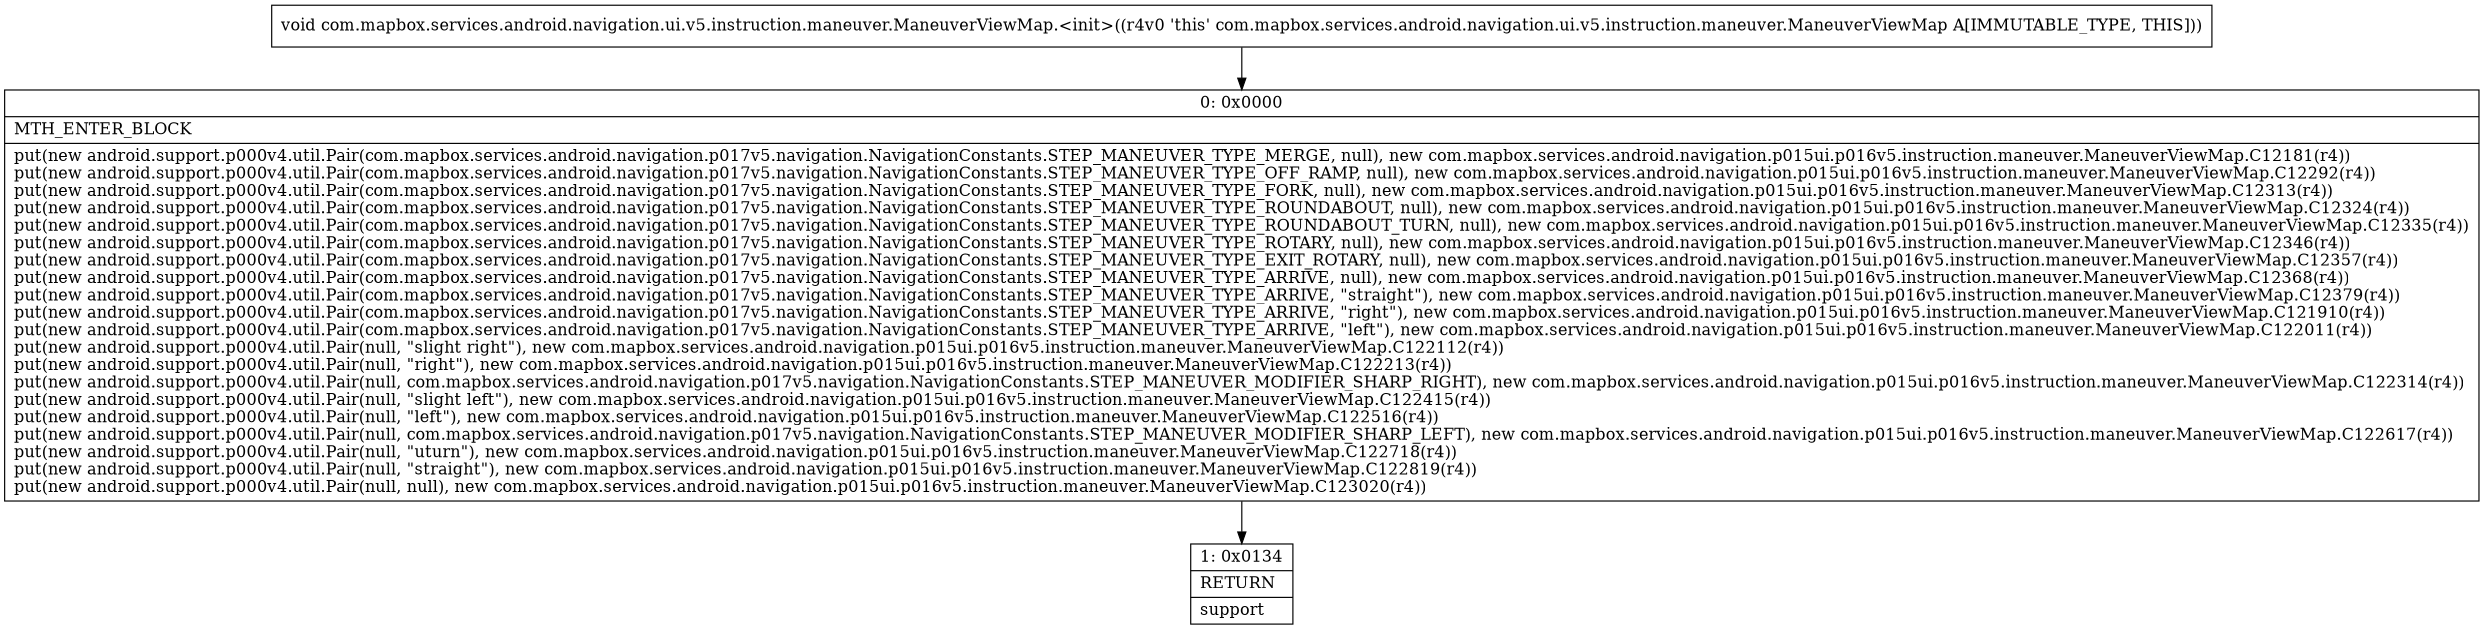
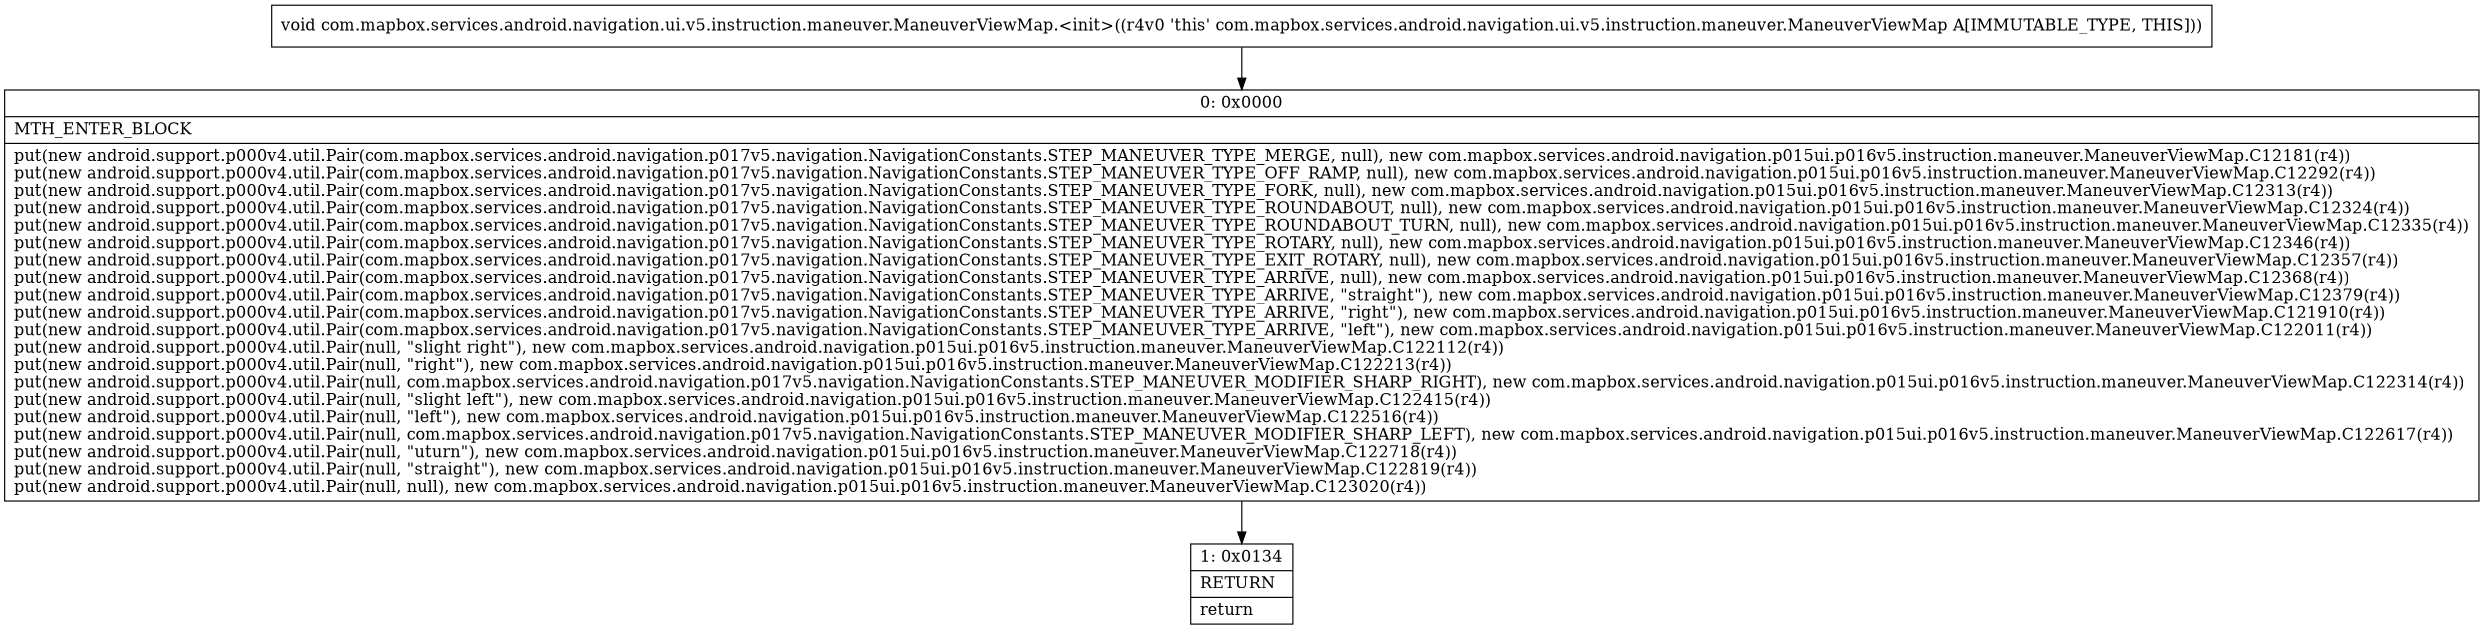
  digraph {
    node [shape=record]
    n1 [label="{0\:\ 0x0000|MTH_ENTER_BLOCK\l|put(new android.support.p000v4.util.Pair(com.mapbox.services.android.navigation.p017v5.navigation.NavigationConstants.STEP_MANEUVER_TYPE_MERGE, null), new com.mapbox.services.android.navigation.p015ui.p016v5.instruction.maneuver.ManeuverViewMap.C12181(r4))\lput(new android.support.p000v4.util.Pair(com.mapbox.services.android.navigation.p017v5.navigation.NavigationConstants.STEP_MANEUVER_TYPE_OFF_RAMP, null), new com.mapbox.services.android.navigation.p015ui.p016v5.instruction.maneuver.ManeuverViewMap.C12292(r4))\lput(new android.support.p000v4.util.Pair(com.mapbox.services.android.navigation.p017v5.navigation.NavigationConstants.STEP_MANEUVER_TYPE_FORK, null), new com.mapbox.services.android.navigation.p015ui.p016v5.instruction.maneuver.ManeuverViewMap.C12313(r4))\lput(new android.support.p000v4.util.Pair(com.mapbox.services.android.navigation.p017v5.navigation.NavigationConstants.STEP_MANEUVER_TYPE_ROUNDABOUT, null), new com.mapbox.services.android.navigation.p015ui.p016v5.instruction.maneuver.ManeuverViewMap.C12324(r4))\lput(new android.support.p000v4.util.Pair(com.mapbox.services.android.navigation.p017v5.navigation.NavigationConstants.STEP_MANEUVER_TYPE_ROUNDABOUT_TURN, null), new com.mapbox.services.android.navigation.p015ui.p016v5.instruction.maneuver.ManeuverViewMap.C12335(r4))\lput(new android.support.p000v4.util.Pair(com.mapbox.services.android.navigation.p017v5.navigation.NavigationConstants.STEP_MANEUVER_TYPE_ROTARY, null), new com.mapbox.services.android.navigation.p015ui.p016v5.instruction.maneuver.ManeuverViewMap.C12346(r4))\lput(new android.support.p000v4.util.Pair(com.mapbox.services.android.navigation.p017v5.navigation.NavigationConstants.STEP_MANEUVER_TYPE_EXIT_ROTARY, null), new com.mapbox.services.android.navigation.p015ui.p016v5.instruction.maneuver.ManeuverViewMap.C12357(r4))\lput(new android.support.p000v4.util.Pair(com.mapbox.services.android.navigation.p017v5.navigation.NavigationConstants.STEP_MANEUVER_TYPE_ARRIVE, null), new com.mapbox.services.android.navigation.p015ui.p016v5.instruction.maneuver.ManeuverViewMap.C12368(r4))\lput(new android.support.p000v4.util.Pair(com.mapbox.services.android.navigation.p017v5.navigation.NavigationConstants.STEP_MANEUVER_TYPE_ARRIVE, \"straight\"), new com.mapbox.services.android.navigation.p015ui.p016v5.instruction.maneuver.ManeuverViewMap.C12379(r4))\lput(new android.support.p000v4.util.Pair(com.mapbox.services.android.navigation.p017v5.navigation.NavigationConstants.STEP_MANEUVER_TYPE_ARRIVE, \"right\"), new com.mapbox.services.android.navigation.p015ui.p016v5.instruction.maneuver.ManeuverViewMap.C121910(r4))\lput(new android.support.p000v4.util.Pair(com.mapbox.services.android.navigation.p017v5.navigation.NavigationConstants.STEP_MANEUVER_TYPE_ARRIVE, \"left\"), new com.mapbox.services.android.navigation.p015ui.p016v5.instruction.maneuver.ManeuverViewMap.C122011(r4))\lput(new android.support.p000v4.util.Pair(null, \"slight right\"), new com.mapbox.services.android.navigation.p015ui.p016v5.instruction.maneuver.ManeuverViewMap.C122112(r4))\lput(new android.support.p000v4.util.Pair(null, \"right\"), new com.mapbox.services.android.navigation.p015ui.p016v5.instruction.maneuver.ManeuverViewMap.C122213(r4))\lput(new android.support.p000v4.util.Pair(null, com.mapbox.services.android.navigation.p017v5.navigation.NavigationConstants.STEP_MANEUVER_MODIFIER_SHARP_RIGHT), new com.mapbox.services.android.navigation.p015ui.p016v5.instruction.maneuver.ManeuverViewMap.C122314(r4))\lput(new android.support.p000v4.util.Pair(null, \"slight left\"), new com.mapbox.services.android.navigation.p015ui.p016v5.instruction.maneuver.ManeuverViewMap.C122415(r4))\lput(new android.support.p000v4.util.Pair(null, \"left\"), new com.mapbox.services.android.navigation.p015ui.p016v5.instruction.maneuver.ManeuverViewMap.C122516(r4))\lput(new android.support.p000v4.util.Pair(null, com.mapbox.services.android.navigation.p017v5.navigation.NavigationConstants.STEP_MANEUVER_MODIFIER_SHARP_LEFT), new com.mapbox.services.android.navigation.p015ui.p016v5.instruction.maneuver.ManeuverViewMap.C122617(r4))\lput(new android.support.p000v4.util.Pair(null, \"uturn\"), new com.mapbox.services.android.navigation.p015ui.p016v5.instruction.maneuver.ManeuverViewMap.C122718(r4))\lput(new android.support.p000v4.util.Pair(null, \"straight\"), new com.mapbox.services.android.navigation.p015ui.p016v5.instruction.maneuver.ManeuverViewMap.C122819(r4))\lput(new android.support.p000v4.util.Pair(null, null), new com.mapbox.services.android.navigation.p015ui.p016v5.instruction.maneuver.ManeuverViewMap.C123020(r4))\l}"]
-   n2 [label="{1\:\ 0x0134|RETURN\l|support\l}"]
+   n2 [label="{1\:\ 0x0134|RETURN\l|return\l}"]
    n3 [label="{void com.mapbox.services.android.navigation.ui.v5.instruction.maneuver.ManeuverViewMap.\<init\>((r4v0 'this' com.mapbox.services.android.navigation.ui.v5.instruction.maneuver.ManeuverViewMap A[IMMUTABLE_TYPE, THIS])) }"]
    n1 -> n2
    n3 -> n1
  }
